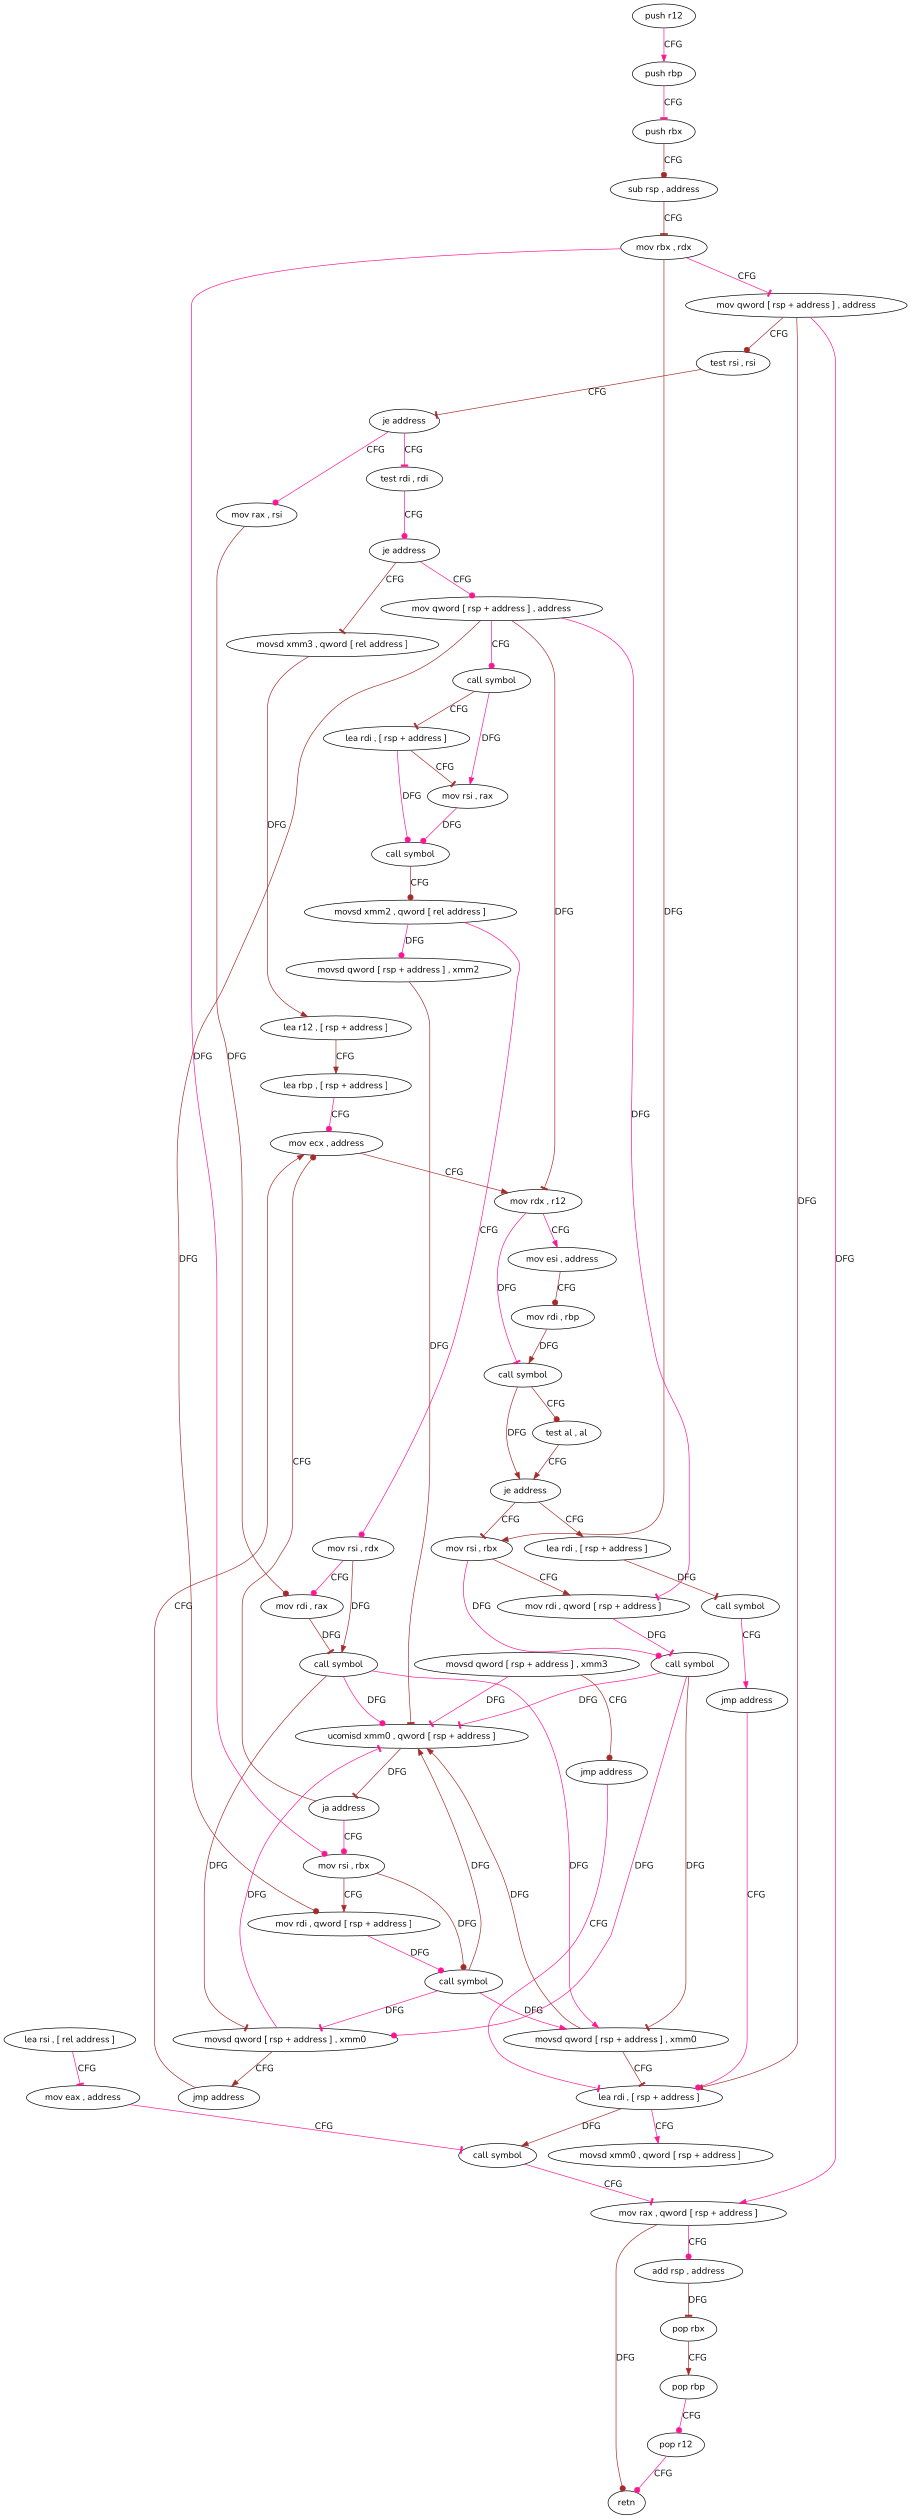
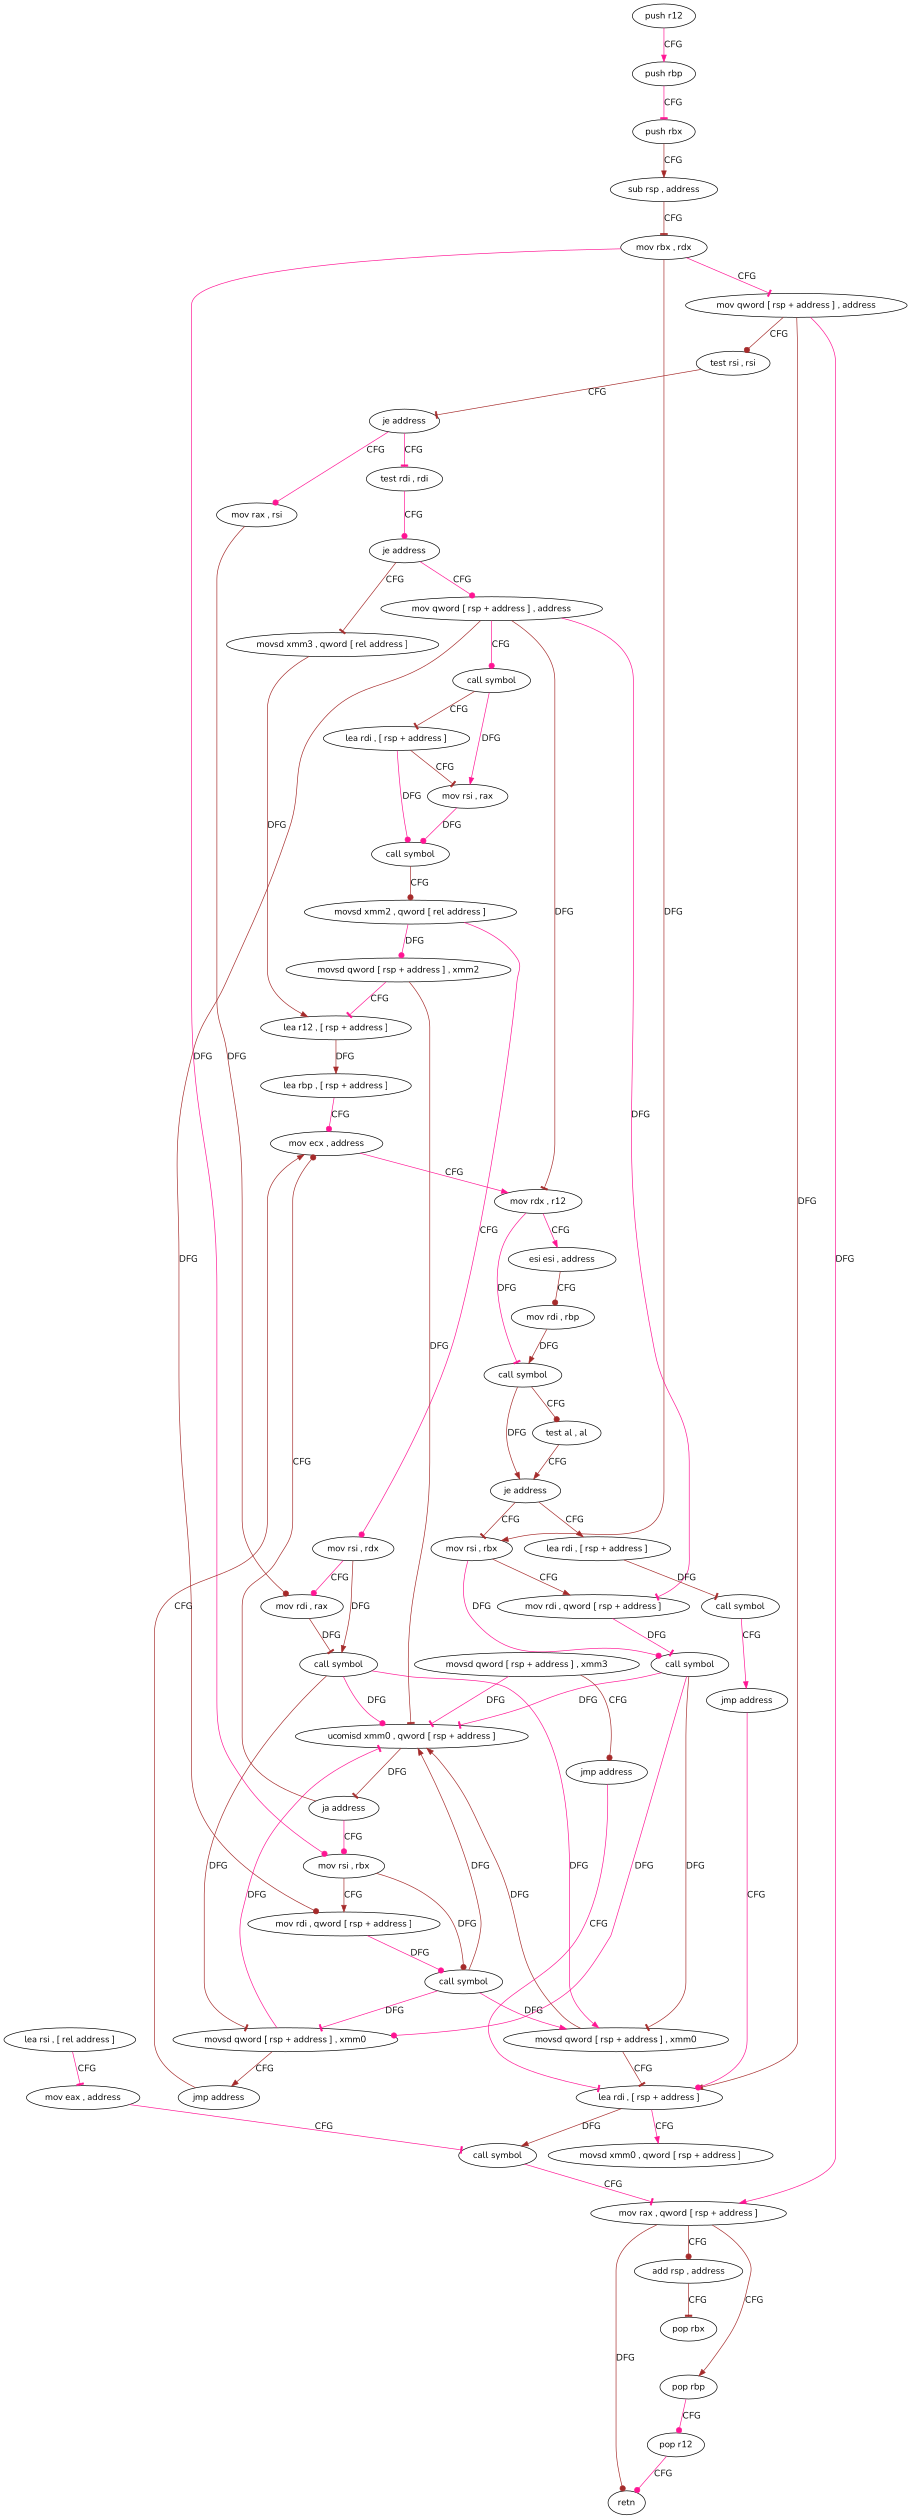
  digraph {
    fontname=Nunito
    node [fontname=Nunito]
    edge [arrowhead=tee color=deeppink fontname=Nunito]
    n1 [label="push r12"]
    n2 [label="push rbp"]
    n3 [label="push rbx"]
    n4 [label="sub rsp , address"]
    n5 [label="mov rbx , rdx"]
    n6 [label="mov qword [ rsp + address ] , address"]
    n7 [label="mov rsi , rbx"]
    n8 [label="mov rsi , rbx"]
    n9 [label="test rsi , rsi"]
    n10 [label="lea rdi , [ rsp + address ]"]
    n11 [label="mov rax , qword [ rsp + address ]"]
    n12 [label="mov rdi , qword [ rsp + address ]"]
    n13 [label="call symbol"]
    n14 [label="mov rdi , qword [ rsp + address ]"]
    n15 [label="call symbol"]
    n16 [label="je address"]
    n17 [label="movsd xmm0 , qword [ rsp + address ]"]
    n18 [label="call symbol"]
    n19 [label="add rsp , address"]
    n20 [label=retn]
    n21 [label="test rdi , rdi"]
    n22 [label="mov rax , rsi"]
    n23 [label="je address"]
    n24 [label="mov rdi , rax"]
    n25 [label="movsd xmm3 , qword [ rel address ]"]
    n26 [label="mov qword [ rsp + address ] , address"]
    n27 [label="mov rsi , rdx"]
    n28 [label="call symbol"]
    n29 [label="lea r12 , [ rsp + address ]"]
    n30 [label="call symbol"]
    n31 [label="mov rdx , r12"]
    n32 [label="movsd qword [ rsp + address ] , xmm3"]
    n33 [label="ucomisd xmm0 , qword [ rsp + address ]"]
    n34 [label="jmp address"]
    n35 [label="lea rdi , [ rsp + address ]"]
    n36 [label="mov rsi , rax"]
-   n37 [label="mov esi , address"]
+   n37 [label="esi esi , address"]
    n38 [label="call symbol"]
    n39 [label="movsd qword [ rsp + address ] , xmm0"]
    n40 [label="movsd qword [ rsp + address ] , xmm0"]
    n41 [label="ja address"]
    n42 [label="jmp address"]
    n43 [label="call symbol"]
    n44 [label="movsd xmm2 , qword [ rel address ]"]
    n45 [label="movsd qword [ rsp + address ] , xmm2"]
    n46 [label="lea rbp , [ rsp + address ]"]
    n47 [label="mov ecx , address"]
    n48 [label="lea rsi , [ rel address ]"]
    n49 [label="mov eax , address"]
    n50 [label="pop rbx"]
    n51 [label="pop rbp"]
    n52 [label="pop r12"]
    n53 [label="lea rdi , [ rsp + address ]"]
    n54 [label="call symbol"]
    n55 [label="jmp address"]
    n56 [label="mov rdi , rbp"]
    n57 [label="test al , al"]
    n58 [label="je address"]
    n1 -> n2 [arrowhead=normal label=CFG]
    n2 -> n3 [label=CFG]
-   n3 -> n4 [arrowhead=dot color=brown label=CFG]
+   n3 -> n4 [arrowhead=normal color=brown label=CFG]
    n4 -> n5 [color=brown label=CFG]
    n5 -> n6 [label=CFG]
    n5 -> n7 [arrowhead=normal color=brown label=DFG]
    n5 -> n8 [arrowhead=dot label=DFG]
    n6 -> n9 [arrowhead=dot color=brown label=CFG]
    n6 -> n10 [arrowhead=normal color=brown label=DFG]
    n6 -> n11 [arrowhead=normal label=DFG]
    n7 -> n12 [arrowhead=normal color=brown label=CFG]
    n7 -> n13 [arrowhead=dot label=DFG]
    n8 -> n14 [arrowhead=normal color=brown label=CFG]
    n8 -> n15 [arrowhead=dot color=brown label=DFG]
    n9 -> n16 [color=brown label=CFG]
    n10 -> n17 [arrowhead=normal label=CFG]
    n10 -> n18 [arrowhead=normal color=brown label=DFG]
-   n11 -> n19 [arrowhead=dot label=CFG]
+   n11 -> n19 [arrowhead=dot color=brown label=CFG]
    n11 -> n20 [arrowhead=dot color=brown label=DFG]
    n12 -> n13 [label=DFG]
    n13 -> n33 [label=DFG]
    n13 -> n39 [color=brown label=DFG]
    n13 -> n40 [arrowhead=dot label=DFG]
    n14 -> n15 [arrowhead=dot label=DFG]
    n15 -> n33 [arrowhead=normal color=brown label=DFG]
    n15 -> n39 [arrowhead=normal label=DFG]
    n15 -> n40 [label=DFG]
    n16 -> n21 [label=CFG]
    n16 -> n22 [arrowhead=dot label=CFG]
    n18 -> n11 [label=CFG]
-   n19 -> n50 [color=brown label=DFG]
+   n19 -> n50 [color=brown label=CFG]
    n21 -> n23 [arrowhead=dot label=CFG]
    n22 -> n24 [arrowhead=dot color=brown label=DFG]
    n23 -> n25 [color=brown label=CFG]
    n23 -> n26 [arrowhead=dot label=CFG]
    n24 -> n28 [color=brown label=DFG]
    n25 -> n29 [arrowhead=normal color=brown label=DFG]
    n26 -> n12 [label=DFG]
    n26 -> n14 [arrowhead=dot color=brown label=DFG]
    n26 -> n30 [arrowhead=dot label=CFG]
    n26 -> n31 [color=brown label=DFG]
    n27 -> n24 [arrowhead=dot label=CFG]
    n27 -> n28 [arrowhead=normal color=brown label=DFG]
    n28 -> n33 [arrowhead=dot label=DFG]
    n28 -> n39 [arrowhead=normal label=DFG]
    n28 -> n40 [color=brown label=DFG]
-   n29 -> n46 [arrowhead=normal color=brown label=CFG]
+   n29 -> n46 [arrowhead=normal color=brown label=DFG]
    n30 -> n35 [color=brown label=CFG]
    n30 -> n36 [arrowhead=normal label=DFG]
    n31 -> n37 [arrowhead=normal label=CFG]
    n31 -> n38 [label=DFG]
    n32 -> n33 [label=DFG]
    n32 -> n34 [arrowhead=dot color=brown label=CFG]
    n33 -> n41 [color=brown label=DFG]
    n34 -> n10 [label=CFG]
    n35 -> n36 [color=brown label=CFG]
    n35 -> n43 [arrowhead=dot label=DFG]
    n36 -> n43 [arrowhead=dot label=DFG]
    n37 -> n56 [arrowhead=dot color=brown label=CFG]
    n38 -> n57 [arrowhead=dot color=brown label=CFG]
    n38 -> n58 [arrowhead=normal color=brown label=DFG]
    n39 -> n10 [color=brown label=CFG]
    n39 -> n33 [arrowhead=normal color=brown label=DFG]
    n40 -> n33 [label=DFG]
    n40 -> n42 [arrowhead=normal color=brown label=CFG]
    n41 -> n8 [arrowhead=dot label=CFG]
    n41 -> n47 [arrowhead=dot color=brown label=CFG]
    n42 -> n47 [arrowhead=normal color=brown label=CFG]
    n43 -> n44 [arrowhead=dot color=brown label=CFG]
    n44 -> n27 [arrowhead=dot label=CFG]
    n44 -> n45 [arrowhead=dot label=DFG]
+   n45 -> n29 [label=CFG]
    n45 -> n33 [color=brown label=DFG]
    n46 -> n47 [arrowhead=dot label=CFG]
-   n47 -> n31 [arrowhead=normal color=brown label=CFG]
+   n47 -> n31 [arrowhead=normal label=CFG]
    n48 -> n49 [label=CFG]
    n49 -> n18 [label=CFG]
-   n50 -> n51 [arrowhead=normal color=brown label=CFG]
+   n11 -> n51 [arrowhead=normal color=brown label=CFG]
    n51 -> n52 [arrowhead=dot label=CFG]
    n52 -> n20 [arrowhead=dot label=CFG]
    n53 -> n54 [color=brown label=DFG]
    n54 -> n55 [arrowhead=normal label=CFG]
    n55 -> n10 [arrowhead=dot label=CFG]
    n56 -> n38 [arrowhead=normal color=brown label=DFG]
    n57 -> n58 [arrowhead=normal color=brown label=CFG]
    n58 -> n7 [color=brown label=CFG]
    n58 -> n53 [arrowhead=normal color=brown label=CFG]
  }
